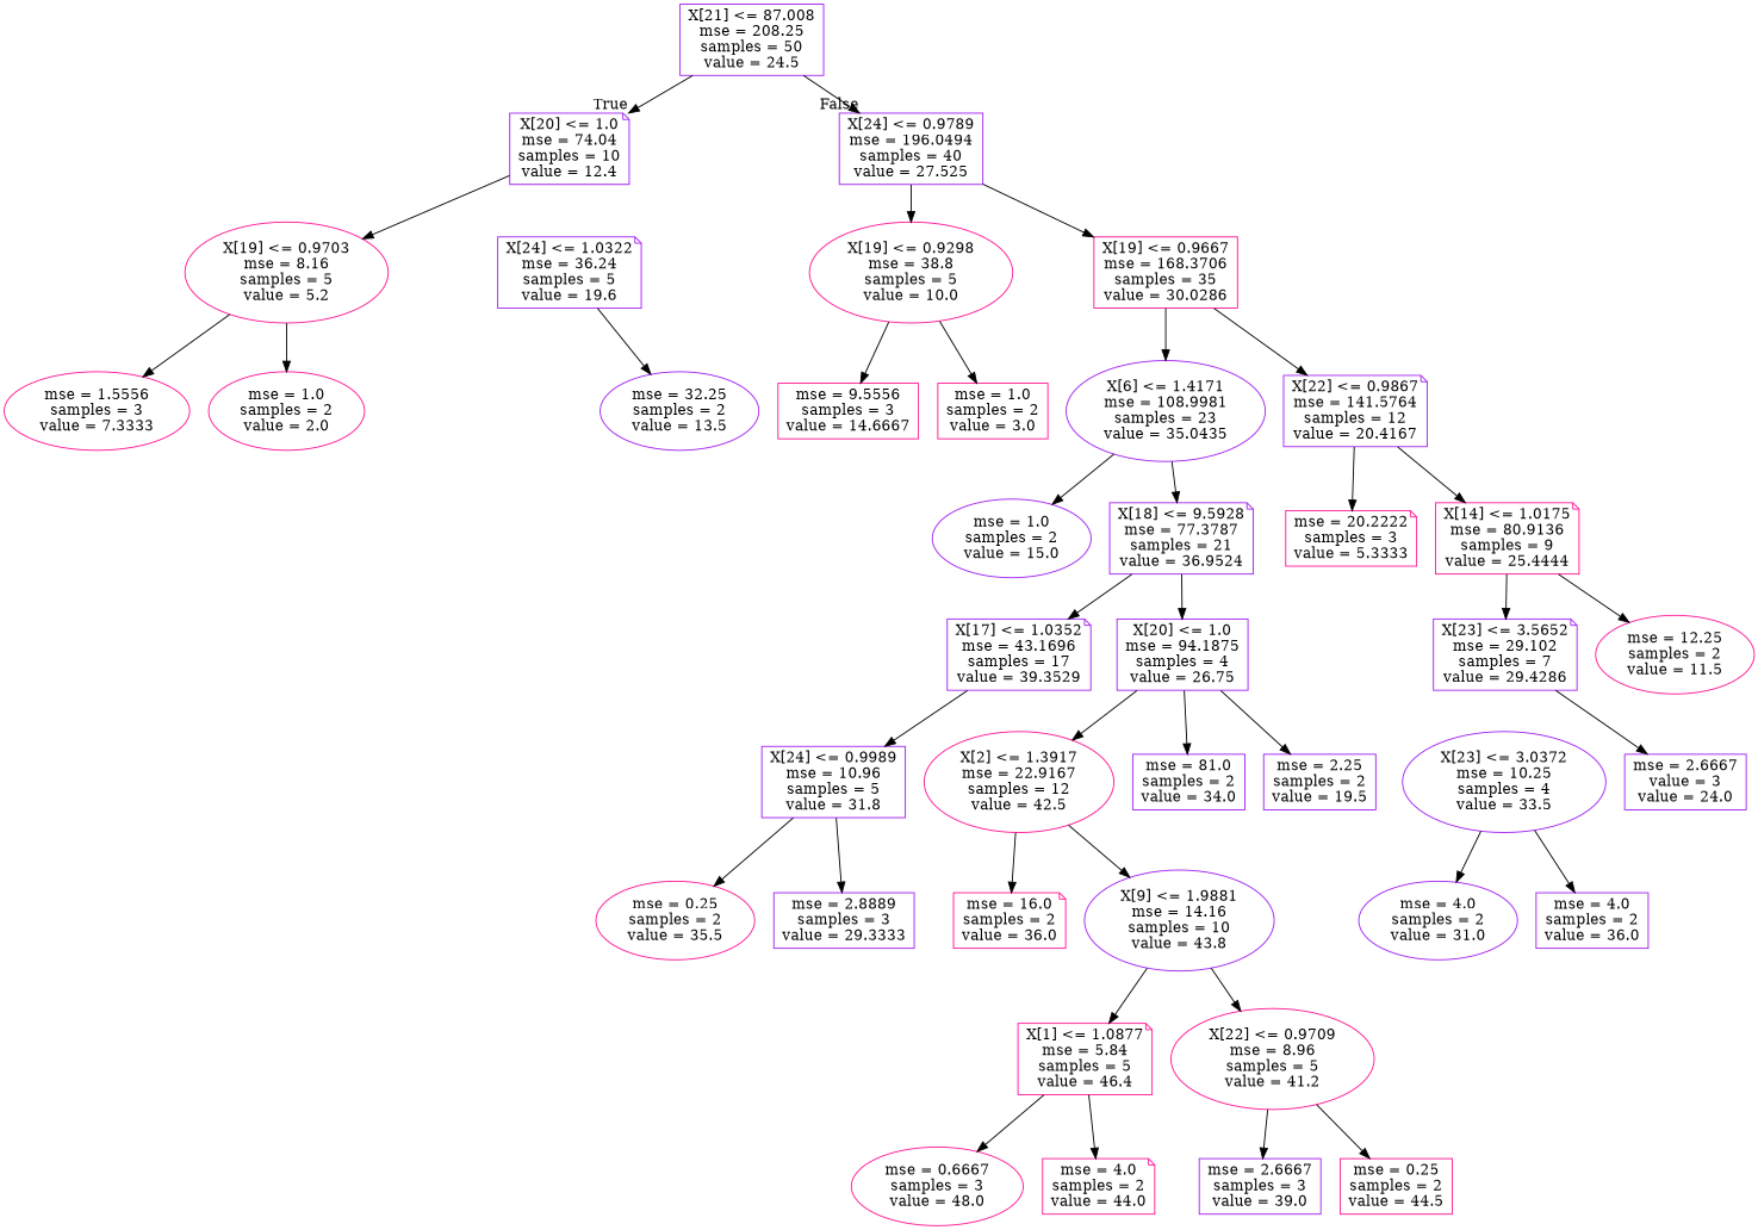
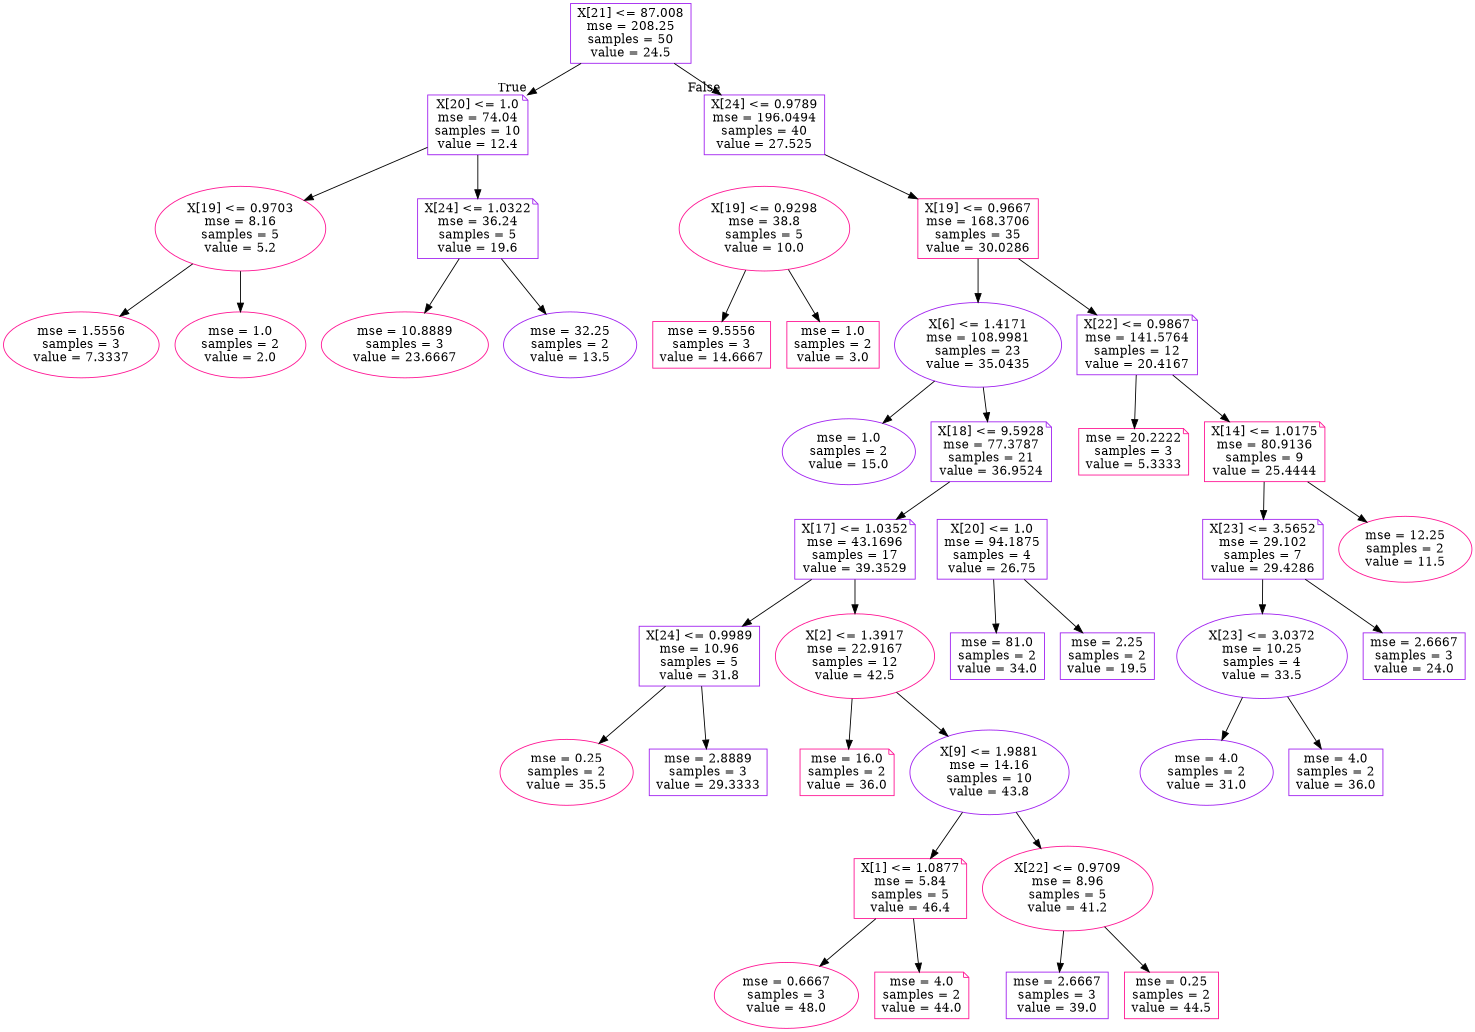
  digraph {
    node [color=purple shape=ellipse]
    n1 [label="X[21] <= 87.008\nmse = 208.25\nsamples = 50\nvalue = 24.5" shape=box]
    n2 [label="X[20] <= 1.0\nmse = 74.04\nsamples = 10\nvalue = 12.4" shape=note]
    n3 [label="X[24] <= 0.9789\nmse = 196.0494\nsamples = 40\nvalue = 27.525" shape=box]
    n4 [color=deeppink label="X[19] <= 0.9703\nmse = 8.16\nsamples = 5\nvalue = 5.2"]
    n5 [label="X[24] <= 1.0322\nmse = 36.24\nsamples = 5\nvalue = 19.6" shape=note]
    n6 [color=deeppink label="X[19] <= 0.9298\nmse = 38.8\nsamples = 5\nvalue = 10.0"]
    n7 [color=deeppink label="X[19] <= 0.9667\nmse = 168.3706\nsamples = 35\nvalue = 30.0286" shape=box]
-   n8 [color=deeppink label="mse = 1.5556\nsamples = 3\nvalue = 7.3333"]
+   n8 [color=deeppink label="mse = 1.5556\nsamples = 3\nvalue = 7.3337"]
    n9 [color=deeppink label="mse = 1.0\nsamples = 2\nvalue = 2.0"]
+   n10 [color=deeppink label="mse = 10.8889\nsamples = 3\nvalue = 23.6667"]
    n11 [label="mse = 32.25\nsamples = 2\nvalue = 13.5"]
    n12 [color=deeppink label="mse = 9.5556\nsamples = 3\nvalue = 14.6667" shape=box]
    n13 [color=deeppink label="mse = 1.0\nsamples = 2\nvalue = 3.0" shape=box]
    n14 [label="X[6] <= 1.4171\nmse = 108.9981\nsamples = 23\nvalue = 35.0435"]
    n15 [label="X[22] <= 0.9867\nmse = 141.5764\nsamples = 12\nvalue = 20.4167" shape=note]
    n16 [label="mse = 1.0\nsamples = 2\nvalue = 15.0"]
    n17 [label="X[18] <= 9.5928\nmse = 77.3787\nsamples = 21\nvalue = 36.9524" shape=note]
    n18 [color=deeppink label="mse = 20.2222\nsamples = 3\nvalue = 5.3333" shape=note]
    n19 [color=deeppink label="X[14] <= 1.0175\nmse = 80.9136\nsamples = 9\nvalue = 25.4444" shape=note]
    n20 [label="X[17] <= 1.0352\nmse = 43.1696\nsamples = 17\nvalue = 39.3529" shape=note]
    n21 [label="X[20] <= 1.0\nmse = 94.1875\nsamples = 4\nvalue = 26.75" shape=box]
    n22 [label="X[24] <= 0.9989\nmse = 10.96\nsamples = 5\nvalue = 31.8" shape=box]
    n23 [color=deeppink label="X[2] <= 1.3917\nmse = 22.9167\nsamples = 12\nvalue = 42.5"]
    n24 [label="mse = 81.0\nsamples = 2\nvalue = 34.0" shape=box]
    n25 [label="mse = 2.25\nsamples = 2\nvalue = 19.5" shape=box]
    n26 [color=deeppink label="mse = 0.25\nsamples = 2\nvalue = 35.5"]
    n27 [label="mse = 2.8889\nsamples = 3\nvalue = 29.3333" shape=box]
    n28 [color=deeppink label="mse = 16.0\nsamples = 2\nvalue = 36.0" shape=note]
    n29 [label="X[9] <= 1.9881\nmse = 14.16\nsamples = 10\nvalue = 43.8"]
    n30 [color=deeppink label="X[1] <= 1.0877\nmse = 5.84\nsamples = 5\nvalue = 46.4" shape=note]
    n31 [color=deeppink label="X[22] <= 0.9709\nmse = 8.96\nsamples = 5\nvalue = 41.2"]
    n32 [color=deeppink label="mse = 0.6667\nsamples = 3\nvalue = 48.0"]
    n33 [color=deeppink label="mse = 4.0\nsamples = 2\nvalue = 44.0" shape=note]
    n34 [label="mse = 2.6667\nsamples = 3\nvalue = 39.0" shape=box]
    n35 [color=deeppink label="mse = 0.25\nsamples = 2\nvalue = 44.5" shape=box]
    n36 [label="X[23] <= 3.5652\nmse = 29.102\nsamples = 7\nvalue = 29.4286" shape=note]
    n37 [color=deeppink label="mse = 12.25\nsamples = 2\nvalue = 11.5"]
    n38 [label="X[23] <= 3.0372\nmse = 10.25\nsamples = 4\nvalue = 33.5"]
-   n39 [label="mse = 2.6667\nvalue = 3\nvalue = 24.0" shape=box]
+   n39 [label="mse = 2.6667\nsamples = 3\nvalue = 24.0" shape=box]
    n40 [label="mse = 4.0\nsamples = 2\nvalue = 31.0"]
    n41 [label="mse = 4.0\nsamples = 2\nvalue = 36.0" shape=box]
    n1 -> n2 [headlabel=True labelangle=45 labeldistance=2.5]
    n1 -> n3 [headlabel=False labelangle=-45 labeldistance=2.5]
    n2 -> n4
-   n3 -> n6
+   n2 -> n5
    n3 -> n7
    n4 -> n8
    n4 -> n9
+   n5 -> n10
    n5 -> n11
    n6 -> n12
    n6 -> n13
    n7 -> n14
    n7 -> n15
    n14 -> n16
    n14 -> n17
    n15 -> n18
    n15 -> n19
    n17 -> n20
-   n17 -> n21
    n19 -> n36
    n19 -> n37
    n20 -> n22
-   n21 -> n23
+   n20 -> n23
    n21 -> n24
    n21 -> n25
    n22 -> n26
    n22 -> n27
    n23 -> n28
    n23 -> n29
    n29 -> n30
    n29 -> n31
    n30 -> n32
    n30 -> n33
    n31 -> n34
    n31 -> n35
+   n36 -> n38
    n36 -> n39
    n38 -> n40
    n38 -> n41
  }
